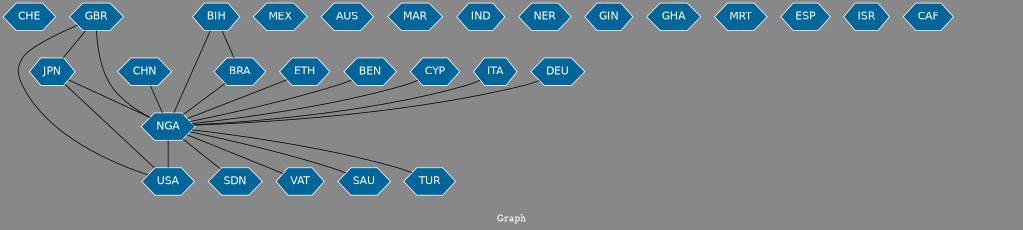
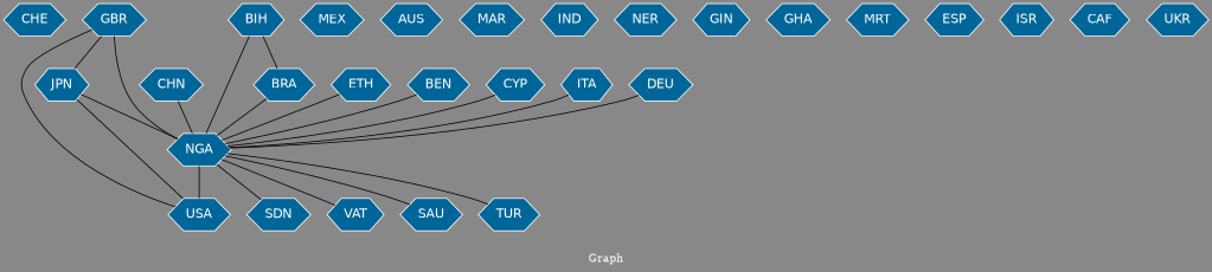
  graph {
    bgcolor="#888888"
    fontcolor=white
    fontsize=12
    label="Graph"
    node [color=white fillcolor="#006699" fontcolor=white fontname=Helvetica shape=hexagon style=filled]
    edge [arrowhead=open color=black fontcolor=white fontname=Courier fontsize=12 weight=1]
    n1 [label=CHE]
    n2 [label=SDN]
    n3 [label=NGA]
    n4 [label=USA]
    n5 [label=VAT]
    n6 [label=SAU]
    n7 [label=TUR]
    n8 [label=CHN]
    n9 [label=JPN]
    n10 [label=BRA]
    n11 [label=MEX]
    n12 [label=ETH]
    n13 [label=GBR]
    n14 [label=AUS]
    n15 [label=BEN]
    n16 [label=MAR]
    n17 [label=IND]
    n18 [label=NER]
    n19 [label=GIN]
    n20 [label=GHA]
    n21 [label=MRT]
    n22 [label=ESP]
    n23 [label=BIH]
    n24 [label=ISR]
    n25 [label=CYP]
    n26 [label=ITA]
    n27 [label=CAF]
+   n28 [label=UKR]
    n29 [label=DEU]
    n3 -- n2
    n3 -- n4 [weight=7]
    n3 -- n5
    n3 -- n6
    n3 -- n7
    n8 -- n3
    n9 -- n3 [weight=2]
    n9 -- n4
    n10 -- n3 [weight=3]
    n12 -- n3
    n13 -- n3 [weight=5]
    n13 -- n4
    n13 -- n9
    n15 -- n3
    n23 -- n3
    n23 -- n10
    n25 -- n3 [weight=2]
    n26 -- n3
    n29 -- n3
  }
